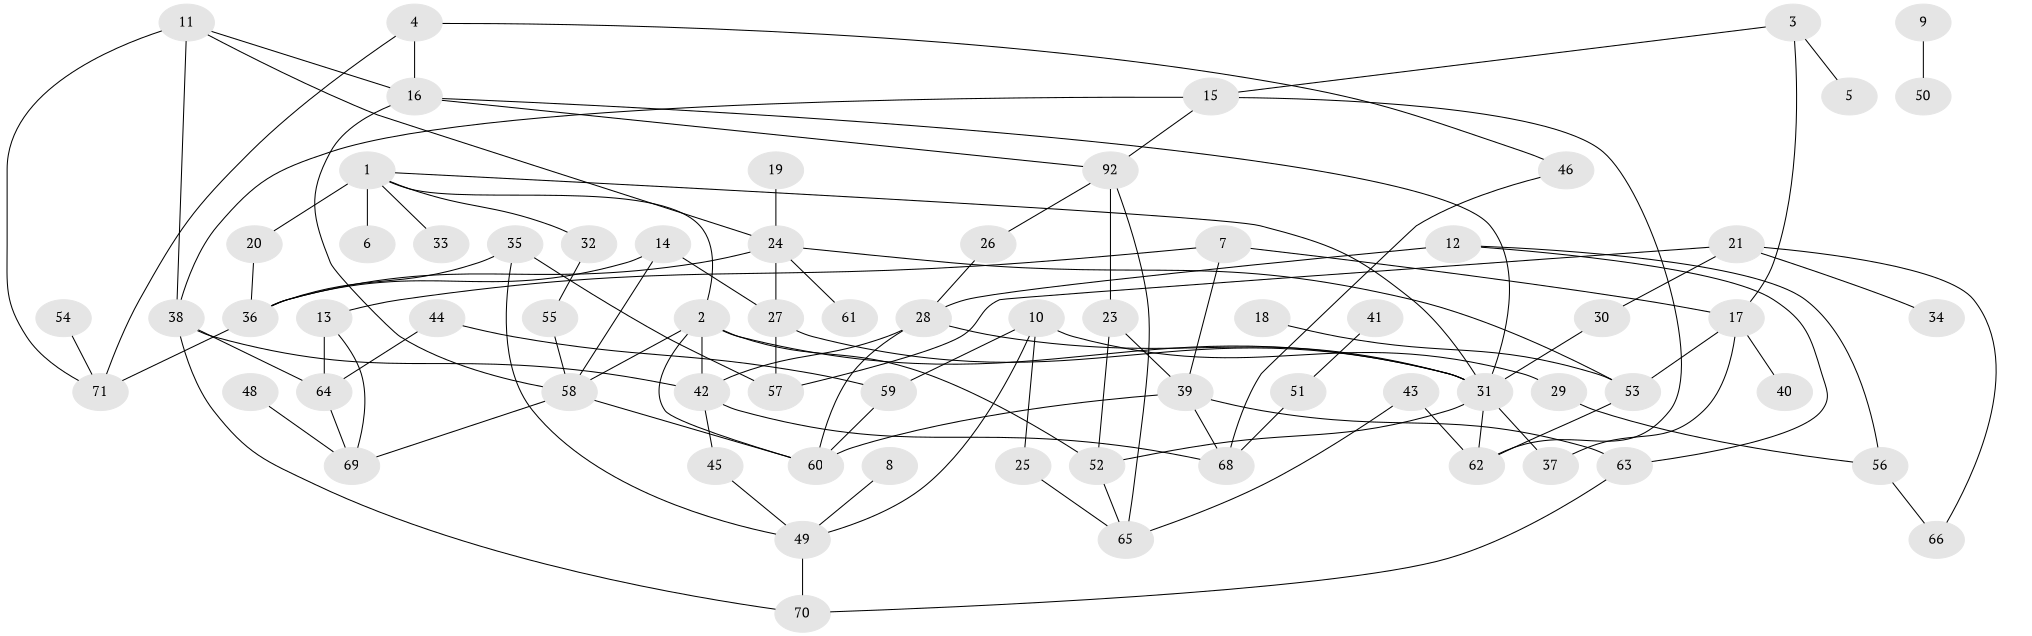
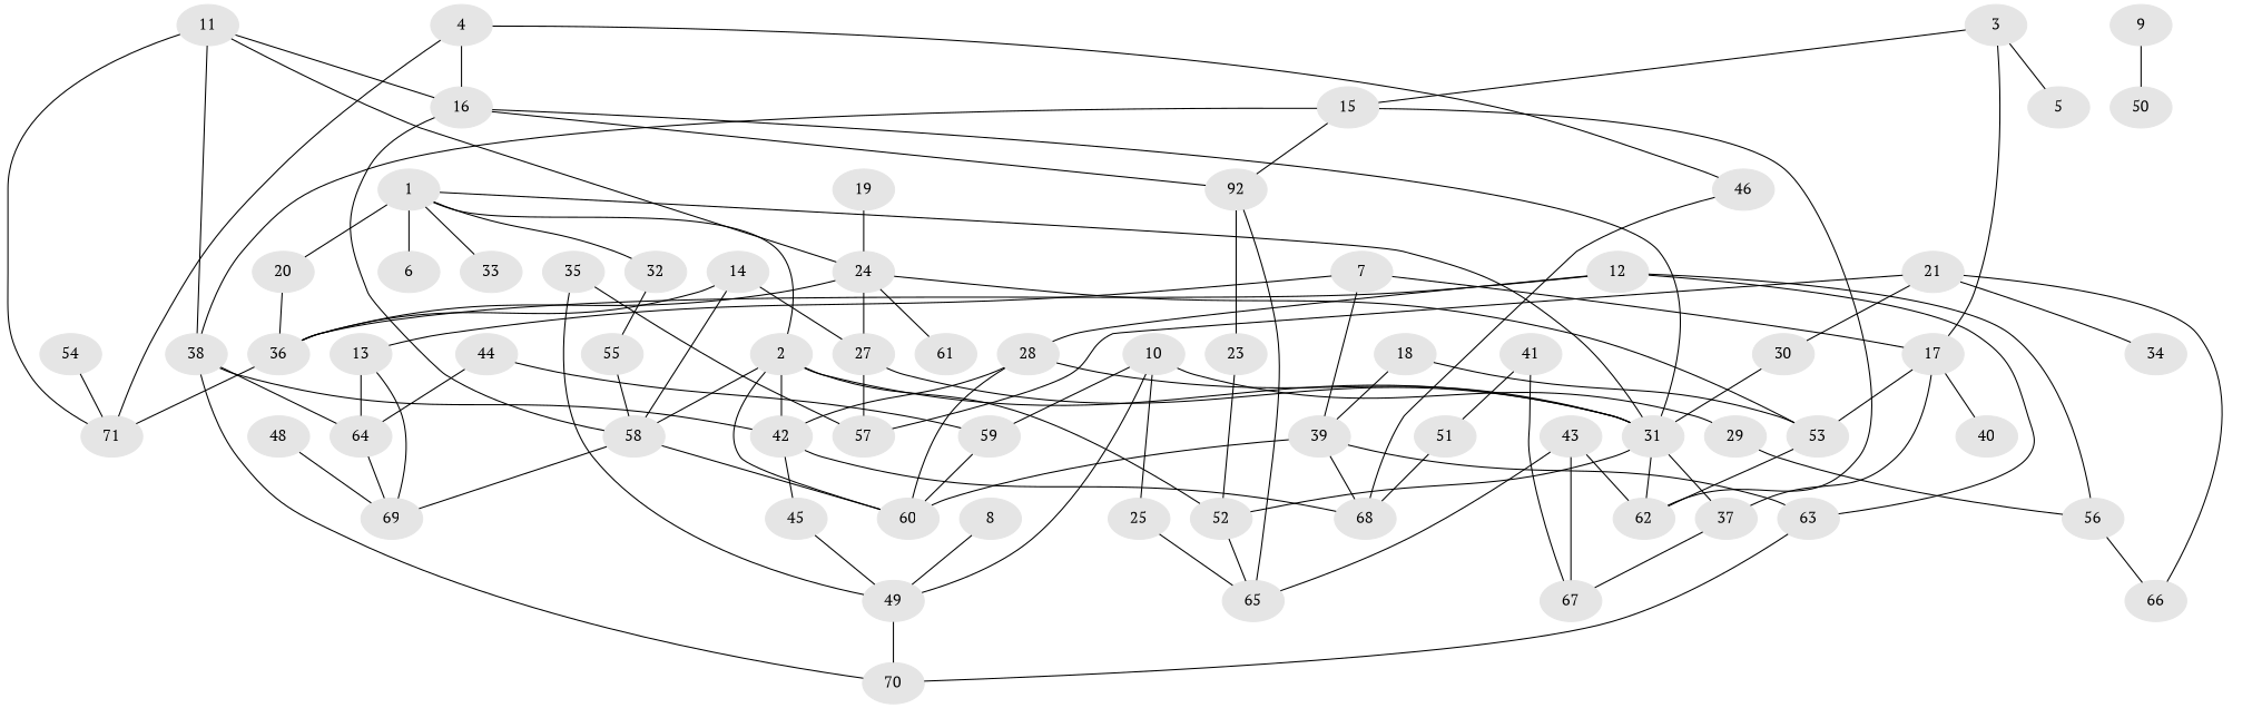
  graph {
    fontname="PT Serif"
    node [color=gray90 fontname="PT Serif" style=filled]
    edge [fontname="PT Serif"]
    1
    2
    6
    20
    31
    32
    33
    42
    52
    58
    60
    36
    62
    37
    55
    68
    45
    65
    69
    3
    5
    15
    17
    38
    n25 [label=92]
    40
    53
    4
    16
    46
    71
    7
    13
    39
    64
    63
    8
    49
    70
    9
    50
    10
    25
    29
    59
    56
    11
    24
    27
    61
    12
    28
    66
    14
    57
    23
-   26
+   67
    18
    19
    21
    30
    34
    35
    41
    51
    43
    44
    48
    54
    1 -- 2
    1 -- 6
    1 -- 20
    1 -- 31
    1 -- 32
    1 -- 33
    2 -- 31
    2 -- 42
    2 -- 52
    2 -- 58
    2 -- 60
    20 -- 36
    31 -- 52
    31 -- 62
    31 -- 37
    32 -- 55
    42 -- 68
    42 -- 45
    52 -- 65
    58 -- 60
    58 -- 69
    36 -- 71
+   37 -- 67
    55 -- 58
    45 -- 49
    3 -- 5
    3 -- 15
    3 -- 17
    15 -- 62
    15 -- 38
    15 -- n25
    17 -- 37
    17 -- 40
    17 -- 53
    38 -- 42
    38 -- 64
    38 -- 70
    n25 -- 65
    n25 -- 23
-   n25 -- 26
    53 -- 62
    4 -- 16
    4 -- 46
    4 -- 71
    16 -- 31
    16 -- 58
    16 -- n25
    46 -- 68
    7 -- 17
    7 -- 13
    7 -- 39
    13 -- 69
    13 -- 64
    39 -- 60
    39 -- 68
    39 -- 63
    64 -- 69
    63 -- 70
    8 -- 49
    49 -- 70
    9 -- 50
    10 -- 49
    10 -- 25
    10 -- 29
    10 -- 59
    25 -- 65
    29 -- 56
    59 -- 60
    56 -- 66
    11 -- 38
    11 -- 16
    11 -- 71
    11 -- 24
    24 -- 36
    24 -- 53
    24 -- 27
    24 -- 61
    27 -- 31
    27 -- 57
-   35 -- 36
+   12 -- 36
    12 -- 63
    12 -- 56
    12 -- 28
    28 -- 31
    28 -- 42
    28 -- 60
    14 -- 58
    14 -- 36
    14 -- 27
    23 -- 52
-   26 -- 28
    18 -- 53
-   23 -- 39
+   18 -- 39
    19 -- 24
    21 -- 66
    21 -- 57
    21 -- 30
    21 -- 34
    30 -- 31
    35 -- 49
    35 -- 57
+   41 -- 67
    41 -- 51
    51 -- 68
    43 -- 62
    43 -- 65
+   43 -- 67
    44 -- 64
    44 -- 59
    48 -- 69
    54 -- 71
  }
